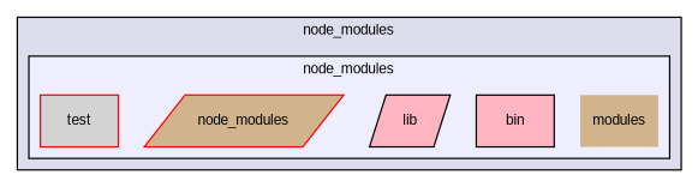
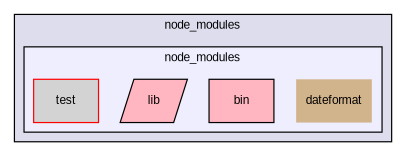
  digraph {
    compound=true
    fontname="Liberation Sans"
    node [fontname="Liberation Sans" fontsize=10 shape=box style=filled fillcolor=tan color=black]
-   n1 [label=modules shape=plaintext color=""]
+   n1 [label=dateformat shape=plaintext color=""]
    n2 [fillcolor=lightpink label=bin]
    n3 [fillcolor=lightpink label=lib shape=parallelogram]
-   n4 [color=red label=node_modules shape=parallelogram]
    n5 [color=red fillcolor=lightgrey label=test]
    subgraph cluster_1 {
      bgcolor="#ddddee"
      fontsize=10
      label=node_modules
      pencolor=black
      subgraph cluster_2 {
        bgcolor="#eeeeff"
        fontsize=10
        pencolor=black
        n1
        n2
        n3
-       n4
        n5
      }
    }
  }
